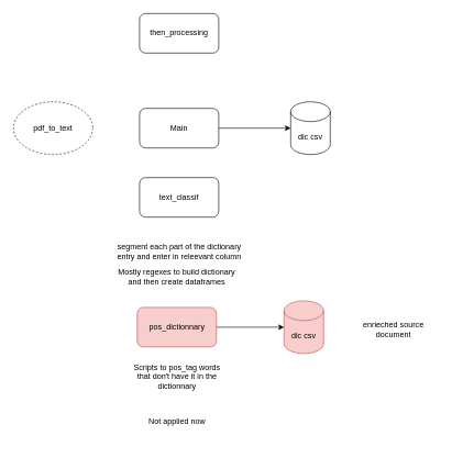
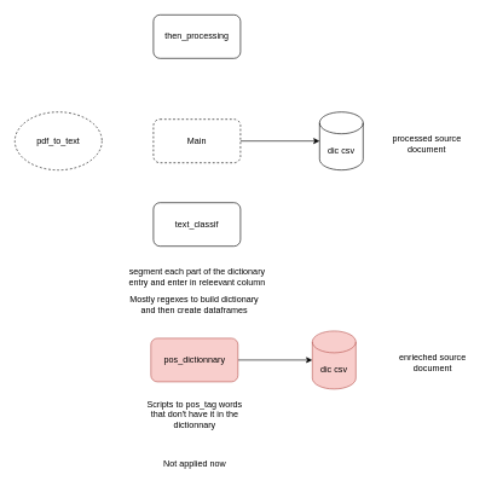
  <mxCell id="0" />
  <mxCell id="1" parent="0" />
  <mxCell id="2" style="edgeStyle=orthogonalEdgeStyle;rounded=0;orthogonalLoop=1;jettySize=auto;html=1;" parent="1" source="3" target="4" edge="1"><mxGeometry relative="1" as="geometry" /></mxCell>
- <mxCell id="3" value="Main&lt;br&gt;" style="rounded=1;whiteSpace=wrap;html=1;" parent="1" vertex="1"><mxGeometry x="211" y="164" width="120" height="60" as="geometry" /></mxCell>
+ <mxCell id="3" value="Main&lt;br&gt;" style="rounded=1;whiteSpace=wrap;html=1;dashed=1;" parent="1" vertex="1"><mxGeometry x="211" y="164" width="120" height="60" as="geometry" /></mxCell>
  <mxCell id="4" value="dic csv" style="shape=cylinder3;whiteSpace=wrap;html=1;boundedLbl=1;backgroundOutline=1;size=15;" parent="1" vertex="1"><mxGeometry x="440" y="154" width="60" height="80" as="geometry" /></mxCell>
  <mxCell id="5" value="pdf_to_text&lt;br&gt;" style="ellipse;whiteSpace=wrap;html=1;dashed=1;" parent="1" vertex="1"><mxGeometry x="20" y="154" width="120" height="80" as="geometry" /></mxCell>
  <mxCell id="6" value="then_processing&lt;br&gt;" style="rounded=1;whiteSpace=wrap;html=1;" parent="1" vertex="1"><mxGeometry x="211" y="20" width="120" height="60" as="geometry" /></mxCell>
- <mxCell id="7" value="text_classif" style="rounded=1;whiteSpace=wrap;html=1;" parent="1" vertex="1"><mxGeometry x="211" y="269" width="120" height="60" as="geometry" /></mxCell>
+ <mxCell id="7" value="text_classif" style="rounded=1;whiteSpace=wrap;html=1;" parent="1" vertex="1"><mxGeometry x="211" y="279" width="120" height="60" as="geometry" /></mxCell>
  <mxCell id="8" value="segment each part of the dictionary entry and enter in releevant column&lt;br&gt;" style="text;html=1;strokeColor=none;fillColor=none;align=center;verticalAlign=middle;whiteSpace=wrap;rounded=0;" parent="1" vertex="1"><mxGeometry x="171.5" y="339" width="199" height="86" as="geometry" /></mxCell>
  <mxCell id="9" value="Mostly regexes to build dictionary and then create dataframes&lt;br&gt;" style="text;html=1;strokeColor=none;fillColor=none;align=center;verticalAlign=middle;whiteSpace=wrap;rounded=0;" parent="1" vertex="1"><mxGeometry x="168" y="376" width="199" height="86" as="geometry" /></mxCell>
  <mxCell id="10" style="edgeStyle=orthogonalEdgeStyle;rounded=0;orthogonalLoop=1;jettySize=auto;html=1;" parent="1" source="11" target="15" edge="1"><mxGeometry relative="1" as="geometry" /></mxCell>
  <mxCell id="11" value="pos_dictionnary" style="rounded=1;whiteSpace=wrap;html=1;fillColor=#f8cecc;strokeColor=#b85450;" parent="1" vertex="1"><mxGeometry x="207.5" y="466" width="120" height="60" as="geometry" /></mxCell>
  <mxCell id="12" value="Scripts to pos_tag words that don't have it in the dictionnary" style="text;html=1;strokeColor=none;fillColor=none;align=center;verticalAlign=middle;whiteSpace=wrap;rounded=0;" parent="1" vertex="1"><mxGeometry x="200.5" y="537" width="134" height="68" as="geometry" /></mxCell>
  <mxCell id="13" value="Not applied now" style="text;html=1;strokeColor=none;fillColor=none;align=center;verticalAlign=middle;whiteSpace=wrap;rounded=0;" parent="1" vertex="1"><mxGeometry x="200.5" y="605" width="134" height="68" as="geometry" /></mxCell>
+ <mxCell id="14" value="processed source document" style="text;html=1;strokeColor=none;fillColor=none;align=center;verticalAlign=middle;whiteSpace=wrap;rounded=0;" parent="1" vertex="1"><mxGeometry x="521" y="164" width="134" height="68" as="geometry" /></mxCell>
  <mxCell id="15" value="dic csv" style="shape=cylinder3;whiteSpace=wrap;html=1;boundedLbl=1;backgroundOutline=1;size=15;fillColor=#f8cecc;strokeColor=#b85450;" parent="1" vertex="1"><mxGeometry x="430" y="456" width="60" height="80" as="geometry" /></mxCell>
  <mxCell id="16" value="enrieched source document" style="text;html=1;strokeColor=none;fillColor=none;align=center;verticalAlign=middle;whiteSpace=wrap;rounded=0;" parent="1" vertex="1"><mxGeometry x="529" y="466" width="134" height="68" as="geometry" /></mxCell>
